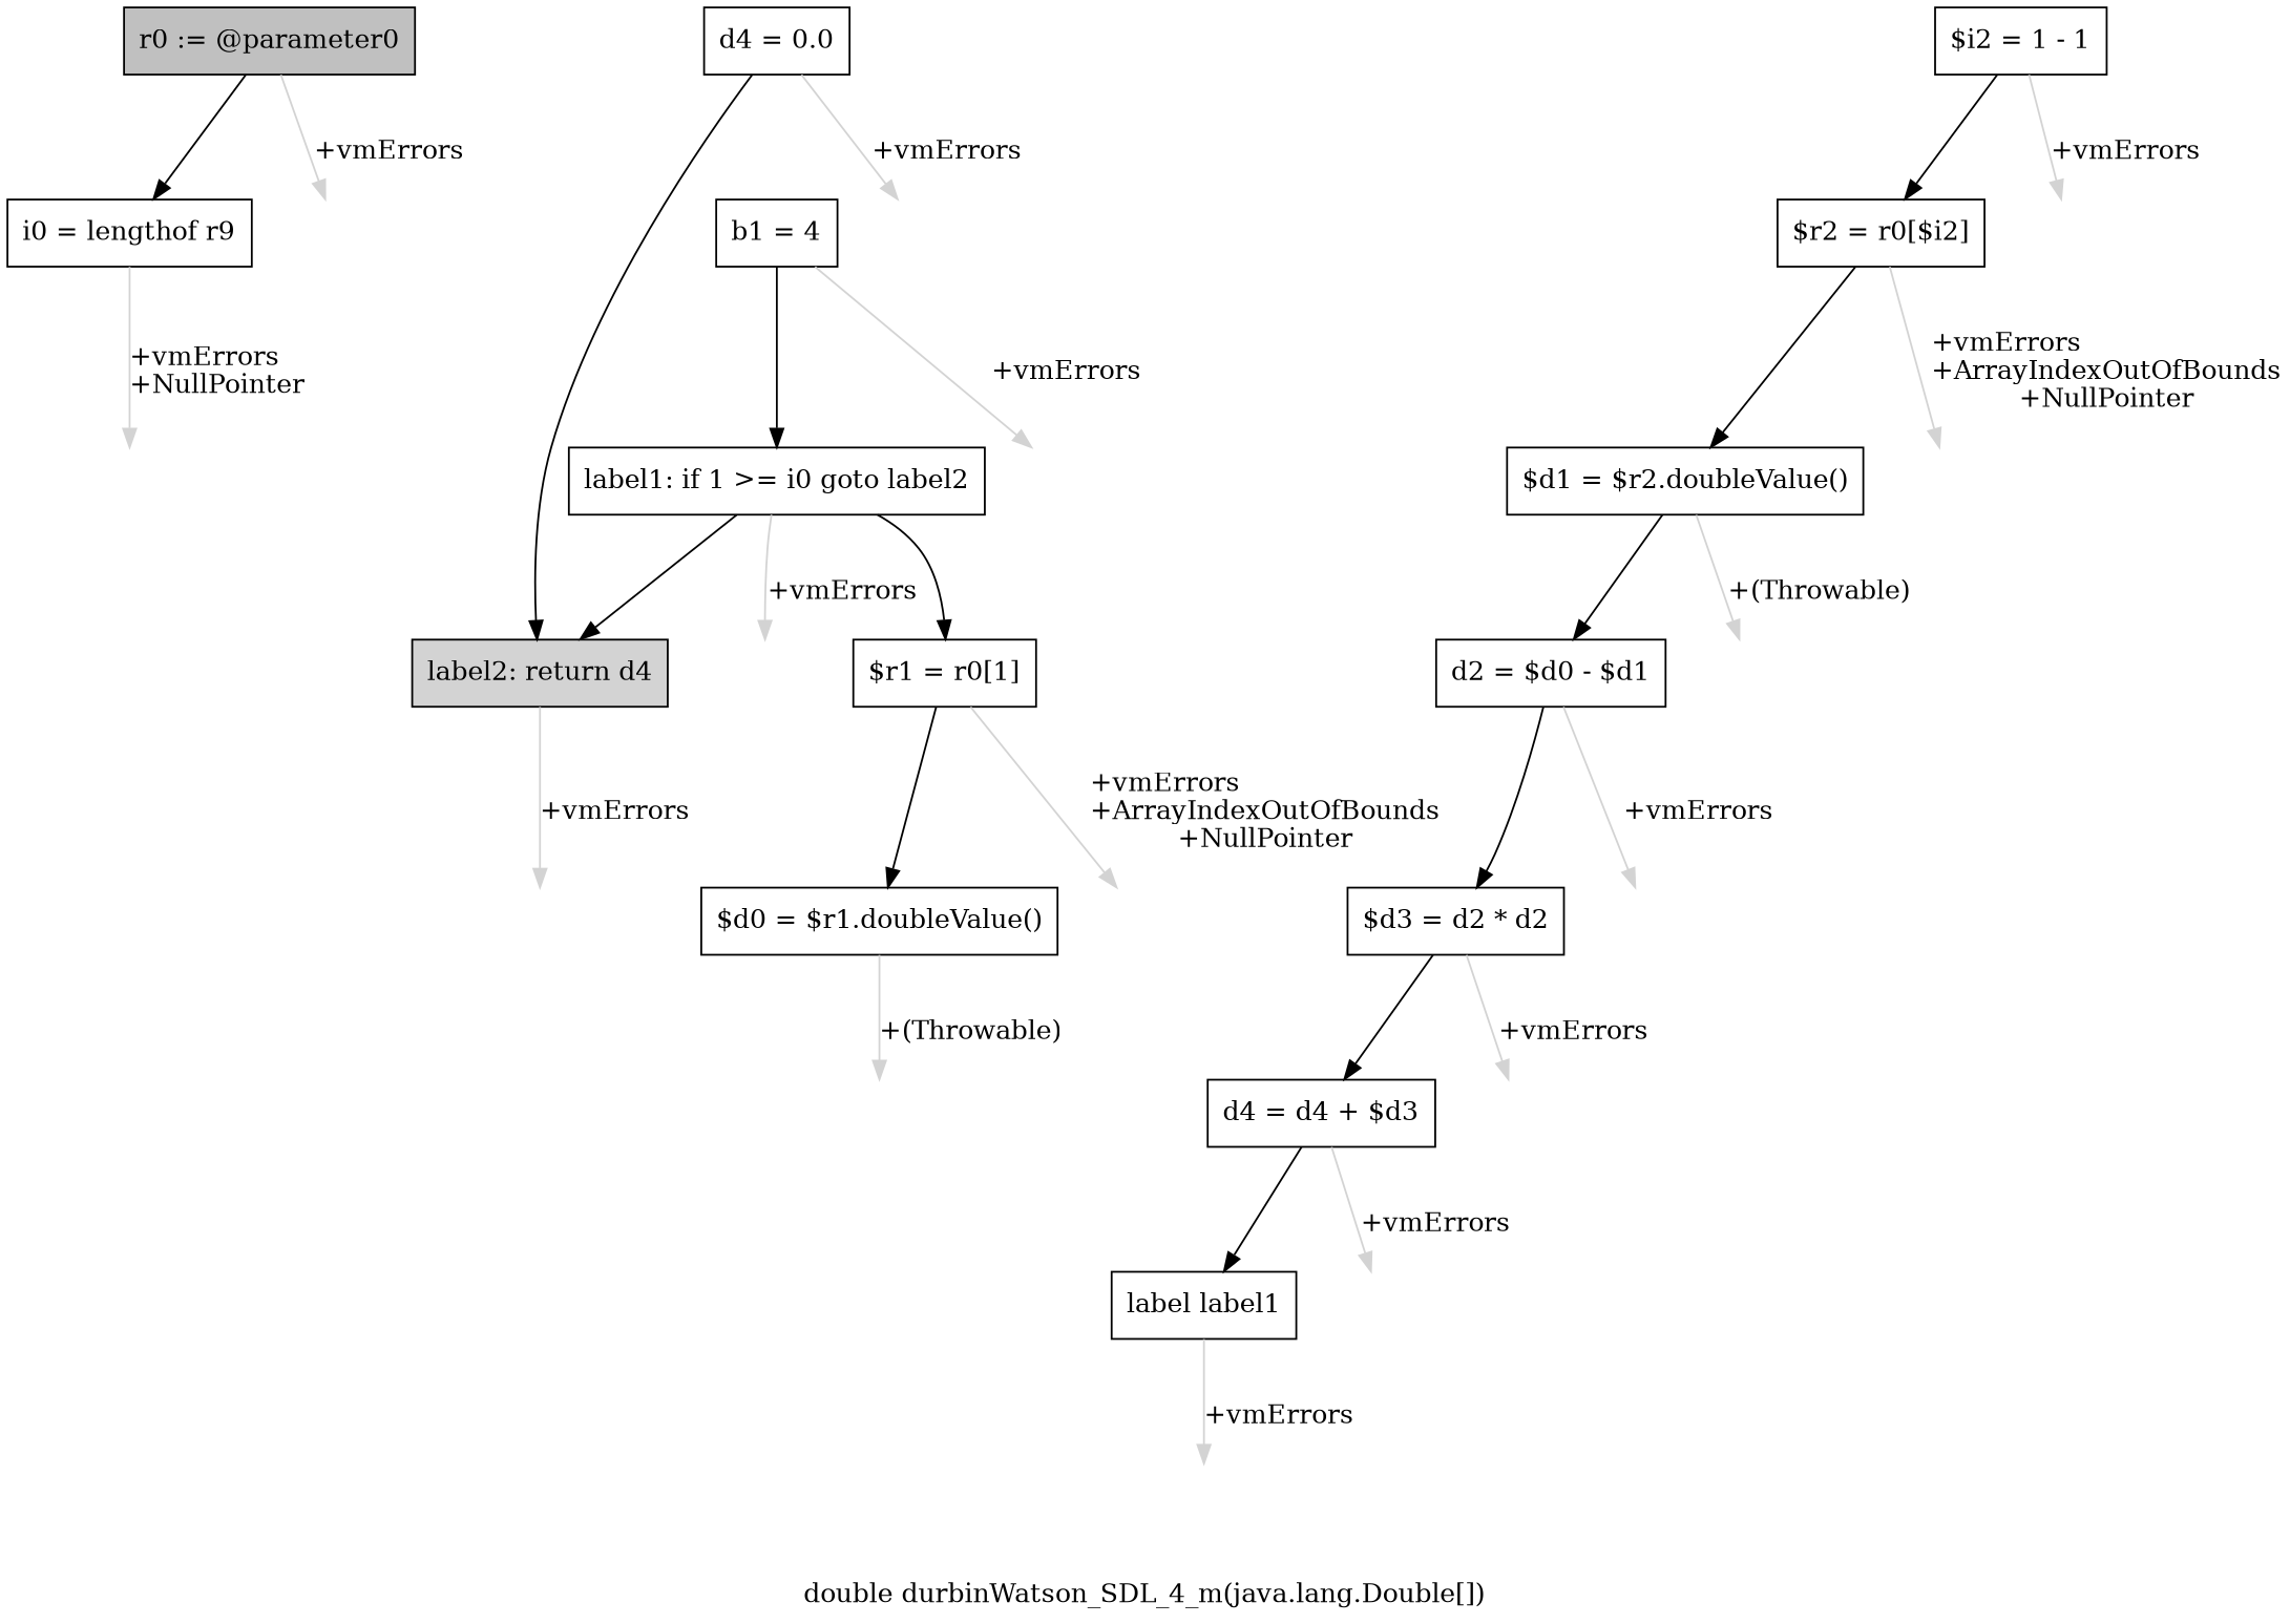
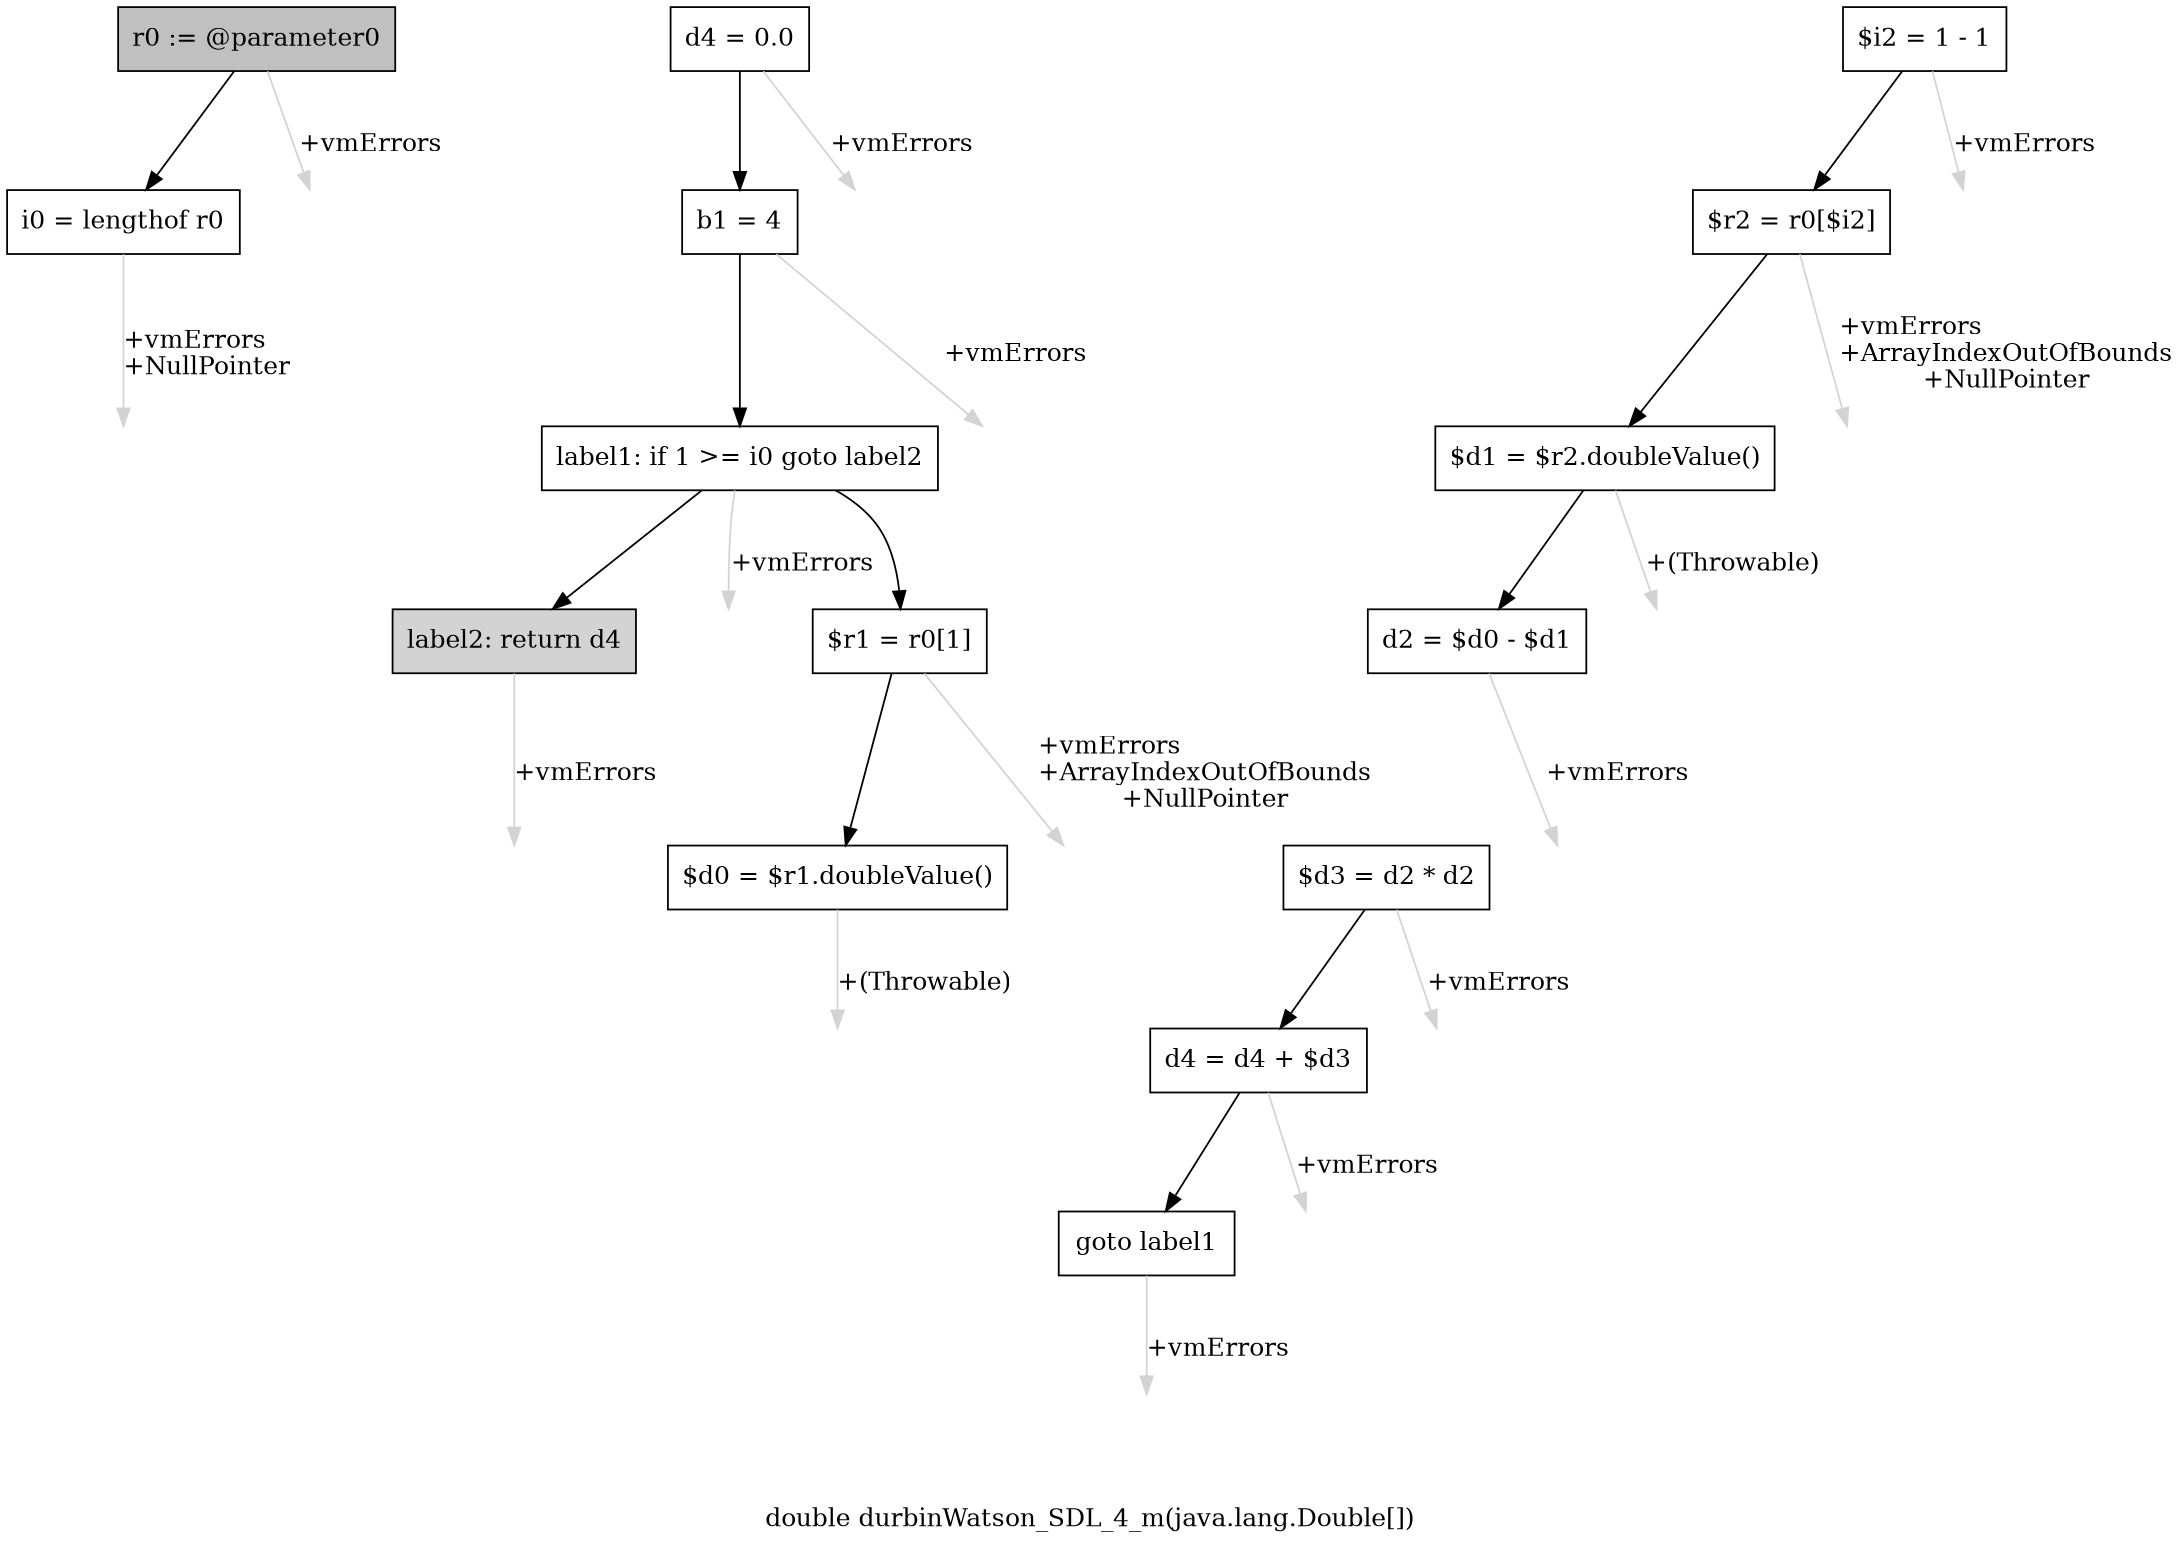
  digraph {
    label="double durbinWatson_SDL_4_m(java.lang.Double[])"
    node [shape=box style=invis]
    edge [color=lightgray]
    n1 [fillcolor=gray label="r0 := @parameter0" style=filled]
-   n2 [label="i0 = lengthof r9" style=""]
+   n2 [label="i0 = lengthof r0" style=""]
    n3 [label=Esc]
    n4 [label=Esc]
    n5 [label="d4 = 0.0" style=""]
    n6 [label="b1 = 4" style=""]
    n7 [label=Esc]
    n8 [label="label1: if 1 >= i0 goto label2" style=""]
    n9 [label=Esc]
    n10 [label="$r1 = r0[1]" style=""]
    n11 [fillcolor=lightgray label="label2: return d4" style=filled]
    n12 [label=Esc]
    n13 [label="$d0 = $r1.doubleValue()" style=""]
    n14 [label=Esc]
    n15 [label=Esc]
    n16 [label=Esc]
    n17 [label="$i2 = 1 - 1" style=""]
    n18 [label="$r2 = r0[$i2]" style=""]
    n19 [label=Esc]
    n20 [label="$d1 = $r2.doubleValue()" style=""]
    n21 [label=Esc]
    n22 [label="d2 = $d0 - $d1" style=""]
    n23 [label=Esc]
    n24 [label="$d3 = d2 * d2" style=""]
    n25 [label=Esc]
    n26 [label="d4 = d4 + $d3" style=""]
    n27 [label=Esc]
-   n28 [label="label label1" style=""]
+   n28 [label="goto label1" style=""]
    n29 [label=Esc]
    n30 [label=Esc]
    n1 -> n2 [color=black]
    n1 -> n3 [label="\l+vmErrors"]
    n2 -> n4 [label="\l+vmErrors\l+NullPointer"]
-   n5 -> n11 [color=black]
+   n5 -> n6 [color=black]
    n5 -> n7 [label="\l+vmErrors"]
    n6 -> n8 [color=black]
    n6 -> n9 [label="\l+vmErrors"]
    n8 -> n10 [color=black]
    n8 -> n11 [color=black]
    n8 -> n12 [label="\l+vmErrors"]
    n10 -> n13 [color=black]
    n10 -> n14 [label="\l+vmErrors\l+ArrayIndexOutOfBounds\l+NullPointer"]
    n11 -> n15 [label="\l+vmErrors"]
    n13 -> n16 [label="\l+(Throwable)"]
    n17 -> n18 [color=black]
    n17 -> n19 [label="\l+vmErrors"]
    n18 -> n20 [color=black]
    n18 -> n21 [label="\l+vmErrors\l+ArrayIndexOutOfBounds\l+NullPointer"]
    n20 -> n22 [color=black]
    n20 -> n23 [label="\l+(Throwable)"]
-   n22 -> n24 [color=black]
    n22 -> n25 [label="\l+vmErrors"]
    n24 -> n26 [color=black]
    n24 -> n27 [label="\l+vmErrors"]
    n26 -> n28 [color=black]
    n26 -> n29 [label="\l+vmErrors"]
    n28 -> n30 [label="\l+vmErrors"]
  }
